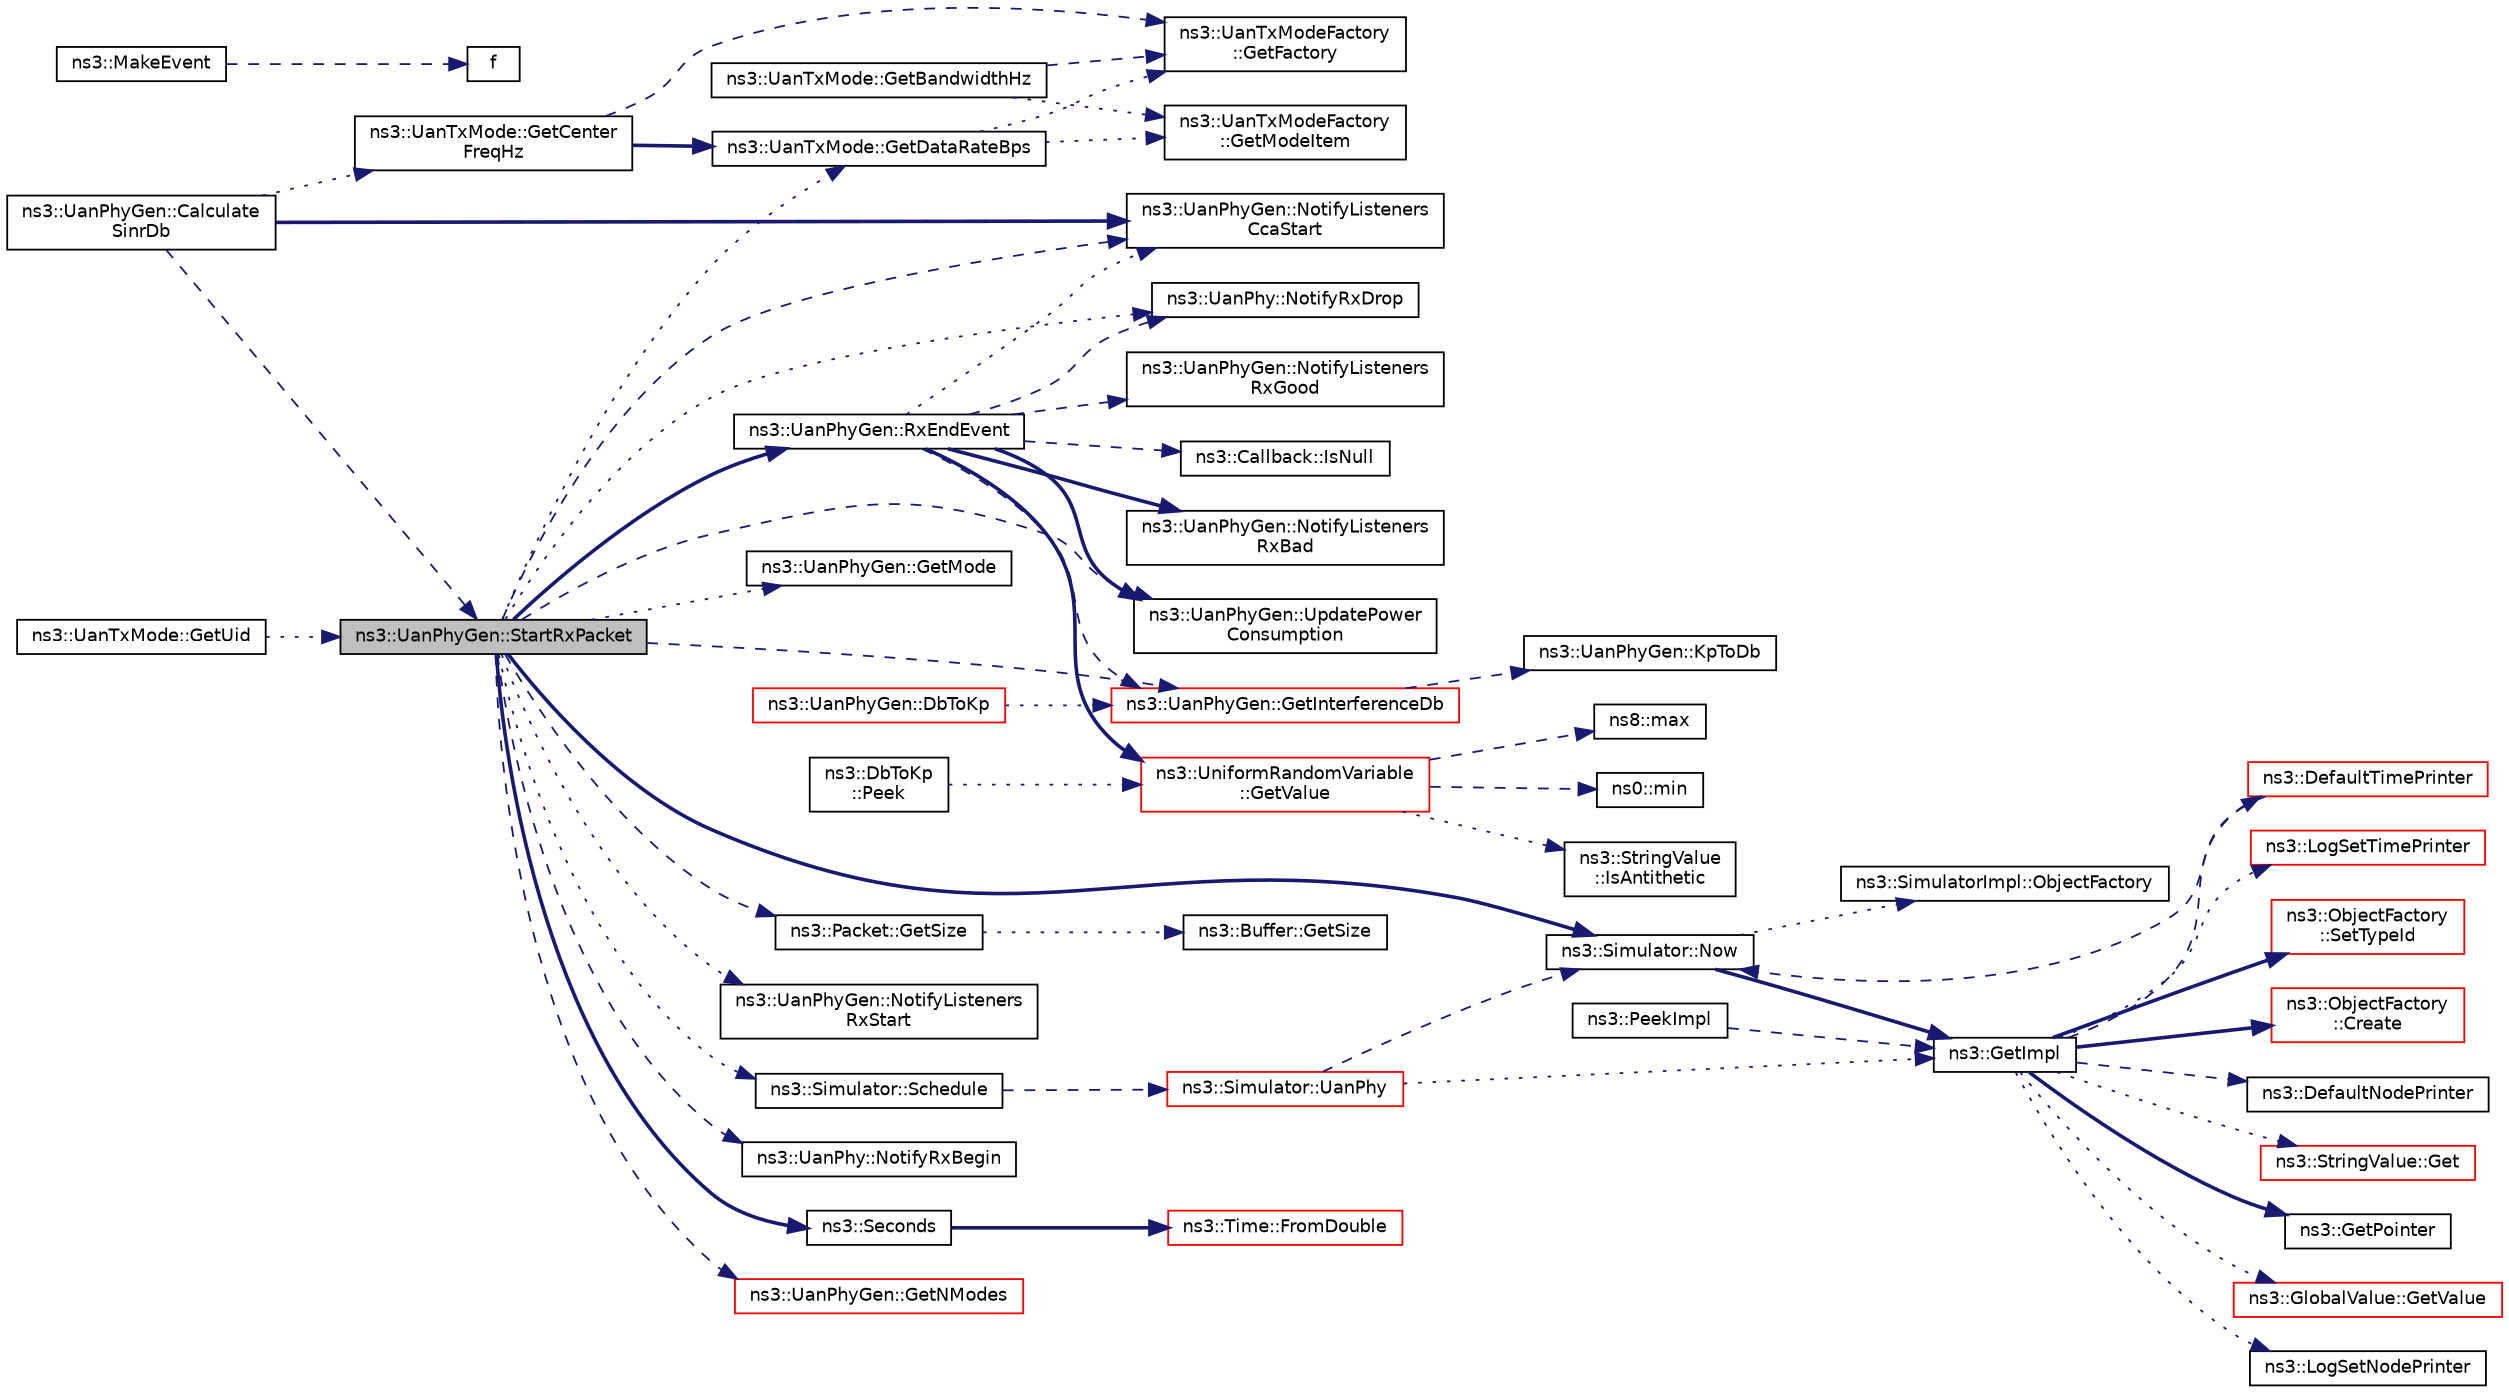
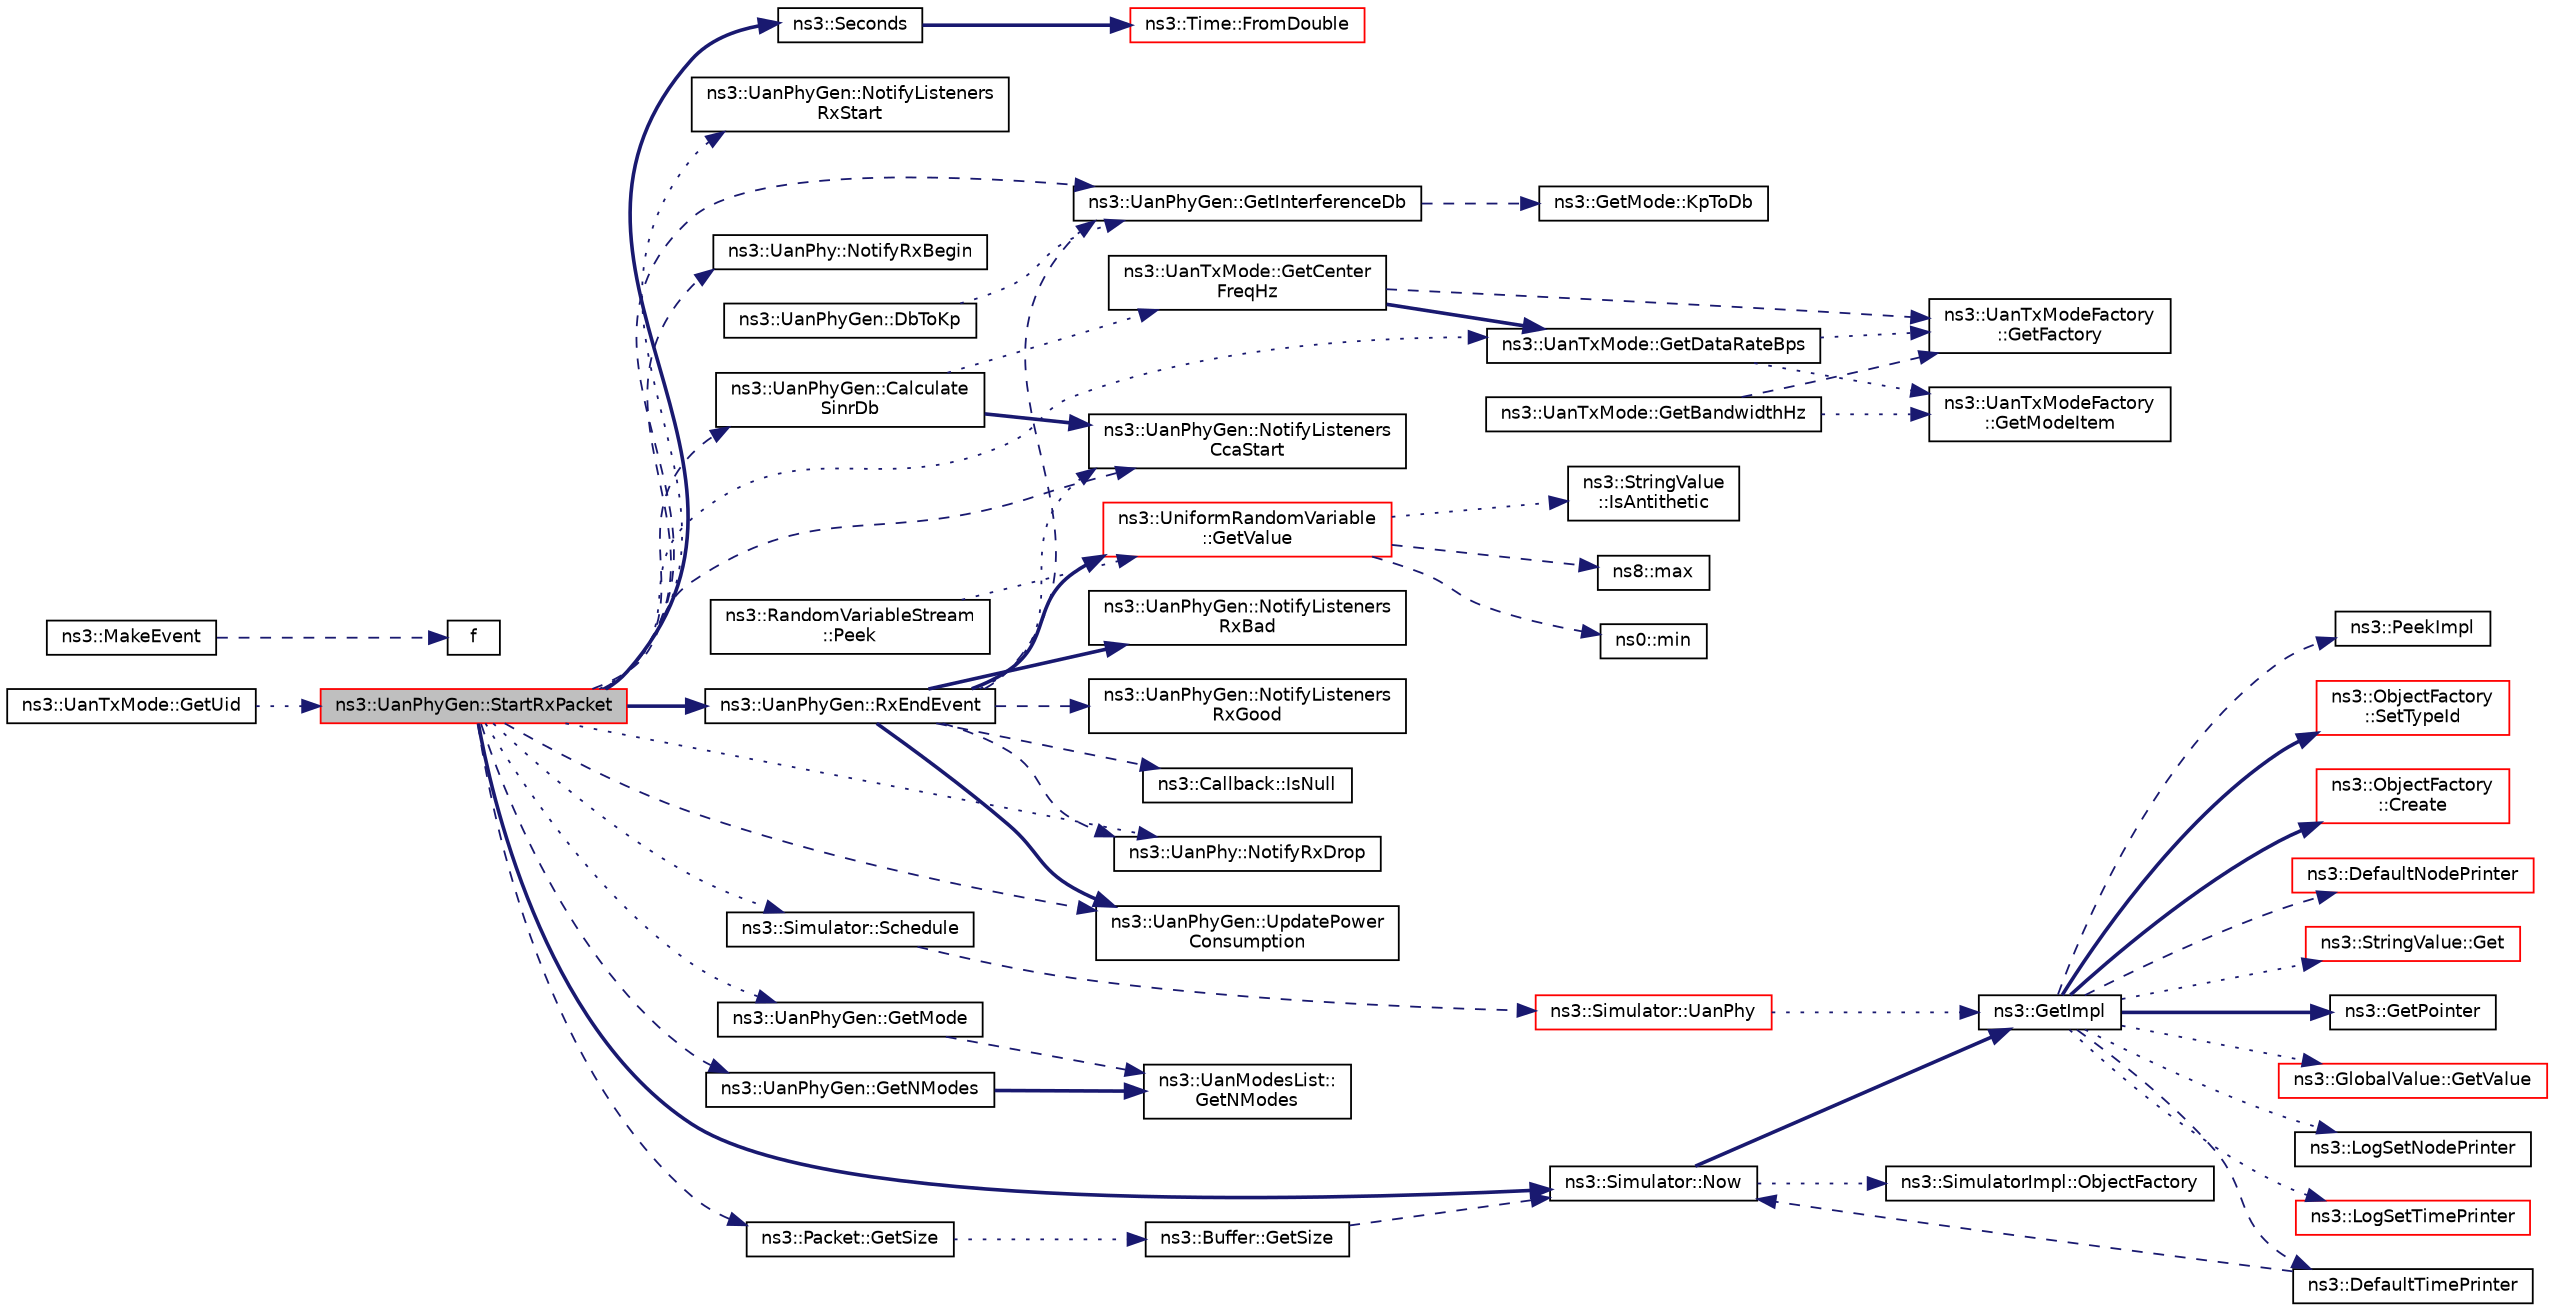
  digraph {
    rankdir=LR
    node [color=black fillcolor=white fontname=Helvetica fontsize=10 shape=record style=filled]
    edge [color=midnightblue fontname=Helvetica fontsize=10 labelfontname=Helvetica labelfontsize=10 style=dashed]
-   n1 [fillcolor=grey75 fontcolor=black height=0.2 label="ns3::UanPhyGen::StartRxPacket" width=0.4]
+   n1 [color=red fillcolor=grey75 fontcolor=black height=0.2 label="ns3::UanPhyGen::StartRxPacket" width=0.4]
    n2 [height=0.2 label="ns3::UanPhyGen::Calculate\lSinrDb" width=0.4]
    n3 [height=0.2 label="ns3::UanTxMode::GetDataRateBps" width=0.4]
-   n4 [color=red height=0.2 label="ns3::UanPhyGen::GetInterferenceDb" width=0.4]
+   n4 [height=0.2 label="ns3::UanPhyGen::GetInterferenceDb" width=0.4]
    n5 [height=0.2 label="ns3::UanPhyGen::GetMode" width=0.4]
-   n6 [color=red height=0.2 label="ns3::UanPhyGen::GetNModes" width=0.4]
+   n6 [height=0.2 label="ns3::UanPhyGen::GetNModes" width=0.4]
    n7 [height=0.2 label="ns3::Packet::GetSize" width=0.4]
    n8 [height=0.2 label="ns3::UanPhyGen::NotifyListeners\lCcaStart" width=0.4]
    n9 [height=0.2 label="ns3::UanPhyGen::NotifyListeners\lRxStart" width=0.4]
    n10 [height=0.2 label="ns3::UanPhy::NotifyRxBegin" width=0.4]
    n11 [height=0.2 label="ns3::UanPhy::NotifyRxDrop" width=0.4]
    n12 [height=0.2 label="ns3::Simulator::Now" width=0.4]
    n13 [height=0.2 label="ns3::UanPhyGen::RxEndEvent" width=0.4]
    n14 [height=0.2 label="ns3::UanPhyGen::UpdatePower\lConsumption" width=0.4]
    n15 [height=0.2 label="ns3::Simulator::Schedule" width=0.4]
    n16 [height=0.2 label="ns3::Seconds" width=0.4]
    n17 [height=0.2 label="ns3::UanTxMode::GetCenter\lFreqHz" width=0.4]
    n18 [height=0.2 label="ns3::UanTxModeFactory\l::GetFactory" width=0.4]
    n19 [height=0.2 label="ns3::UanTxModeFactory\l::GetModeItem" width=0.4]
-   n20 [height=0.2 label="ns3::UanPhyGen::KpToDb" width=0.4]
+   n20 [height=0.2 label="ns3::GetMode::KpToDb" width=0.4]
+   n21 [height=0.2 label="ns3::UanModesList::\lGetNModes" width=0.4]
    n22 [height=0.2 label="ns3::Buffer::GetSize" width=0.4]
    n23 [height=0.2 label="ns3::UanTxMode::GetUid" width=0.4]
    n24 [height=0.2 label="ns3::GetImpl" width=0.4]
    n25 [height=0.2 label="ns3::SimulatorImpl::ObjectFactory" width=0.4]
    n26 [color=red height=0.2 label="ns3::UniformRandomVariable\l::GetValue" width=0.4]
    n27 [height=0.2 label="ns3::Callback::IsNull" width=0.4]
    n28 [height=0.2 label="ns3::UanPhyGen::NotifyListeners\lRxBad" width=0.4]
    n29 [height=0.2 label="ns3::UanPhyGen::NotifyListeners\lRxGood" width=0.4]
    n30 [color=red height=0.2 label="ns3::Simulator::UanPhy" width=0.4]
    n31 [color=red height=0.2 label="ns3::Time::FromDouble" width=0.4]
    n32 [height=0.2 label="ns3::UanTxMode::GetBandwidthHz" width=0.4]
-   n33 [color=red height=0.2 label="ns3::UanPhyGen::DbToKp" width=0.4]
+   n33 [height=0.2 label="ns3::UanPhyGen::DbToKp" width=0.4]
    n34 [color=red height=0.2 label="ns3::ObjectFactory\l::Create" width=0.4]
-   n35 [height=0.2 label="ns3::DefaultNodePrinter" width=0.4]
-   n36 [color=red height=0.2 label="ns3::DefaultTimePrinter" width=0.4]
+   n35 [color=red height=0.2 label="ns3::DefaultNodePrinter" width=0.4]
+   n36 [height=0.2 label="ns3::DefaultTimePrinter" width=0.4]
    n37 [color=red height=0.2 label="ns3::StringValue::Get" width=0.4]
    n38 [height=0.2 label="ns3::GetPointer" width=0.4]
    n39 [color=red height=0.2 label="ns3::GlobalValue::GetValue" width=0.4]
    n40 [height=0.2 label="ns3::LogSetNodePrinter" width=0.4]
    n41 [color=red height=0.2 label="ns3::LogSetTimePrinter" width=0.4]
    n42 [height=0.2 label="ns3::PeekImpl" width=0.4]
    n43 [color=red height=0.2 label="ns3::ObjectFactory\l::SetTypeId" width=0.4]
    n44 [height=0.2 label="ns3::StringValue\l::IsAntithetic" width=0.4]
    n45 [height=0.2 label="ns8::max" width=0.4]
    n46 [height=0.2 label="ns0::min" width=0.4]
-   n47 [height=0.2 label="ns3::DbToKp\l::Peek" width=0.4]
+   n47 [height=0.2 label="ns3::RandomVariableStream\l::Peek" width=0.4]
    n48 [height=0.2 label=f width=0.4]
    n49 [height=0.2 label="ns3::MakeEvent" width=0.4]
-   n2 -> n1
+   n1 -> n2
    n1 -> n3 [style=dotted]
    n1 -> n4
    n1 -> n5 [style=dotted]
    n1 -> n6
    n1 -> n7
    n1 -> n8
    n1 -> n9 [style=dotted]
    n1 -> n10
    n1 -> n11 [style=dotted]
    n1 -> n12 [style=bold]
    n1 -> n13 [style=bold]
    n1 -> n14
    n1 -> n15 [style=dotted]
    n1 -> n16 [style=bold]
    n2 -> n8 [style=bold]
    n2 -> n17 [style=dotted]
    n3 -> n18 [style=dotted]
    n3 -> n19 [style=dotted]
    n4 -> n20
+   n5 -> n21
+   n6 -> n21 [style=bold]
    n7 -> n22 [style=dotted]
    n12 -> n24 [style=bold]
    n12 -> n25 [style=dotted]
    n13 -> n4
    n13 -> n8 [style=dotted]
    n13 -> n11
    n13 -> n14 [style=bold]
    n13 -> n26 [style=bold]
    n13 -> n27
    n13 -> n28 [style=bold]
    n13 -> n29
    n15 -> n30
    n16 -> n31 [style=bold]
    n17 -> n3 [style=bold]
    n17 -> n18
    n23 -> n1 [style=dotted]
    n24 -> n34 [style=bold]
    n24 -> n35
    n24 -> n36
    n24 -> n37 [style=dotted]
    n24 -> n38 [style=bold]
    n24 -> n39 [style=dotted]
    n24 -> n40 [style=dotted]
    n24 -> n41 [style=dotted]
-   n42 -> n24
+   n24 -> n42
    n24 -> n43 [style=bold]
    n26 -> n44 [style=dotted]
    n26 -> n45
    n26 -> n46
-   n30 -> n12
+   n22 -> n12
    n30 -> n24 [style=dotted]
    n32 -> n18
    n32 -> n19 [style=dotted]
    n33 -> n4 [style=dotted]
    n36 -> n12
    n47 -> n26 [style=dotted]
    n49 -> n48
  }
